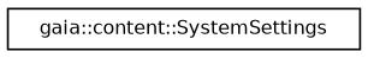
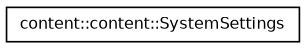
  digraph {
    rankdir=TB
-   n1 [color=black fillcolor=white fontname=Helvetica fontsize=10 height=0.2 label="gaia::content::SystemSettings" shape=record style=filled width=0.4]
+   n1 [color=black fillcolor=white fontname=Helvetica fontsize=10 height=0.2 label="content::content::SystemSettings" shape=record style=filled width=0.4]
  }
